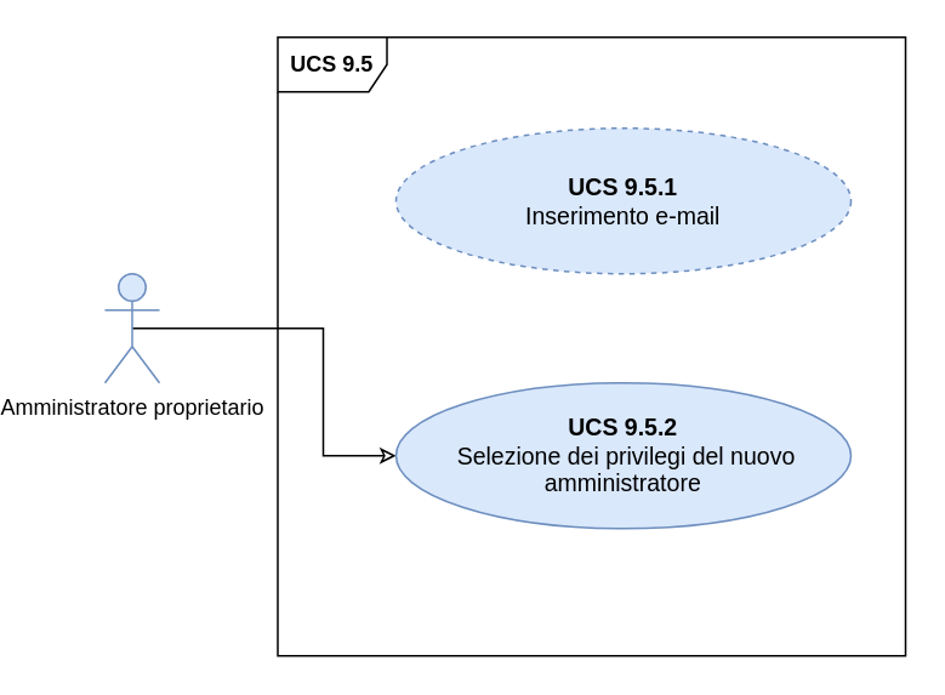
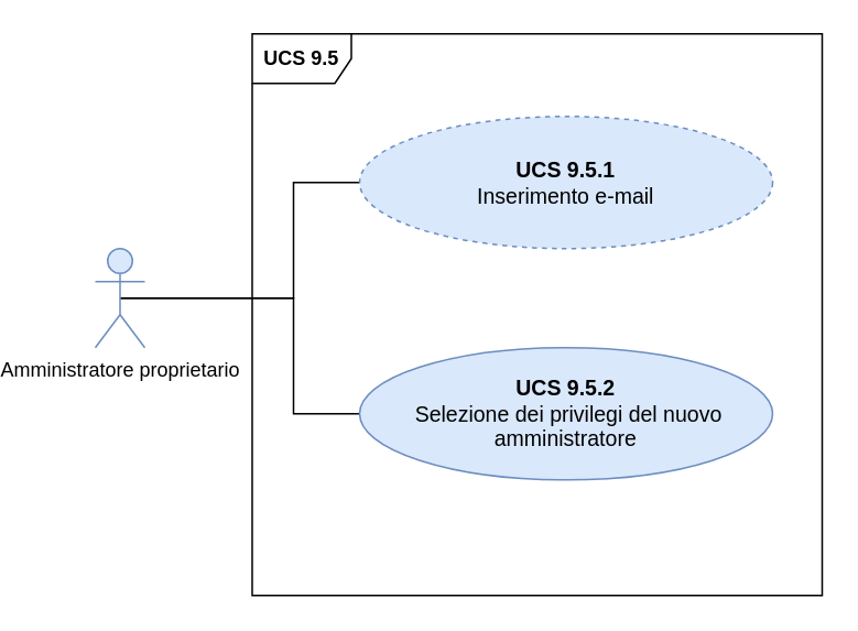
  <mxCell id="0" />
  <mxCell id="1" parent="0" />
  <mxCell id="2" value="&lt;b&gt;UCS 9.5&lt;/b&gt;" style="shape=umlFrame;whiteSpace=wrap;html=1;" parent="1" vertex="1"><mxGeometry x="115" y="20" width="345" height="340" as="geometry" /></mxCell>
- <mxCell id="4" style="edgeStyle=orthogonalEdgeStyle;rounded=0;orthogonalLoop=1;jettySize=auto;html=1;exitX=0.5;exitY=0.5;exitDx=0;exitDy=0;exitPerimeter=0;entryX=0;entryY=0.5;entryDx=0;entryDy=0;endArrow=classic;endFill=0;" parent="1" source="5" target="7" edge="1"><mxGeometry relative="1" as="geometry"><Array as="points"><mxPoint x="140" y="180" /><mxPoint x="140" y="250" /></Array></mxGeometry></mxCell>
+ <mxCell id="3" style="edgeStyle=orthogonalEdgeStyle;rounded=0;orthogonalLoop=1;jettySize=auto;html=1;exitX=0.5;exitY=0.5;exitDx=0;exitDy=0;exitPerimeter=0;entryX=0;entryY=0.5;entryDx=0;entryDy=0;endArrow=none;endFill=0;" parent="1" source="5" target="6" edge="1"><mxGeometry relative="1" as="geometry"><Array as="points"><mxPoint x="140" y="180" /><mxPoint x="140" y="110" /></Array></mxGeometry></mxCell>
+ <mxCell id="4" style="edgeStyle=orthogonalEdgeStyle;rounded=0;orthogonalLoop=1;jettySize=auto;html=1;exitX=0.5;exitY=0.5;exitDx=0;exitDy=0;exitPerimeter=0;entryX=0;entryY=0.5;entryDx=0;entryDy=0;endArrow=none;endFill=0;" parent="1" source="5" target="7" edge="1"><mxGeometry relative="1" as="geometry"><Array as="points"><mxPoint x="140" y="180" /><mxPoint x="140" y="250" /></Array></mxGeometry></mxCell>
  <mxCell id="5" value="Amministratore proprietario" style="shape=umlActor;verticalLabelPosition=bottom;labelBackgroundColor=#ffffff;verticalAlign=top;html=1;outlineConnect=0;fillColor=#dae8fc;strokeColor=#6c8ebf;" parent="1" vertex="1"><mxGeometry x="20" y="150" width="30" height="60" as="geometry" /></mxCell>
  <mxCell id="6" value="&lt;font style=&quot;font-size: 13px&quot;&gt;&lt;b&gt;UCS 9.5.1&lt;br&gt;&lt;/b&gt;Inserimento e-mail&lt;br&gt;&lt;/font&gt;" style="ellipse;whiteSpace=wrap;html=1;fillColor=#dae8fc;strokeColor=#6c8ebf;fontFamily=Helvetica;fontSize=12;dashed=1;" parent="1" vertex="1"><mxGeometry x="180" y="70" width="250" height="80" as="geometry" /></mxCell>
  <mxCell id="7" value="&lt;font style=&quot;font-size: 13px&quot;&gt;&lt;b&gt;UCS 9.5.2&lt;br&gt;&lt;/b&gt;&amp;nbsp;Selezione dei privilegi del nuovo amministratore&lt;br&gt;&lt;/font&gt;" style="ellipse;whiteSpace=wrap;html=1;fillColor=#dae8fc;strokeColor=#6c8ebf;fontFamily=Helvetica;fontSize=12;" parent="1" vertex="1"><mxGeometry x="180" y="210" width="250" height="80" as="geometry" /></mxCell>
